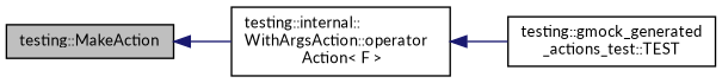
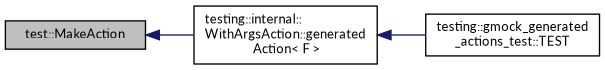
  digraph {
    fontname=Lato
    rankdir=LR
    node [color=black fillcolor=white fontname=Lato fontsize=10 shape=record style=filled]
    edge [color=midnightblue dir=back fontname=Lato fontsize=10 labelfontname=Helvetica labelfontsize=10 style=solid]
-   n1 [fillcolor=grey75 fontcolor=black height=0.2 label="testing::MakeAction" width=0.4]
-   n2 [height=0.2 label="testing::internal::\lWithArgsAction::operator\l Action\< F \>" width=0.4]
+   n1 [fillcolor=grey75 fontcolor=black height=0.2 label="test::MakeAction" width=0.4]
+   n2 [height=0.2 label="testing::internal::\lWithArgsAction::generated\l Action\< F \>" width=0.4]
    n3 [height=0.2 label="testing::gmock_generated\l_actions_test::TEST" width=0.4]
    n1 -> n2
    n2 -> n3
  }
